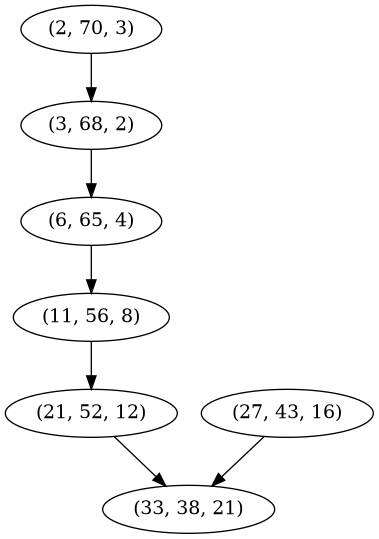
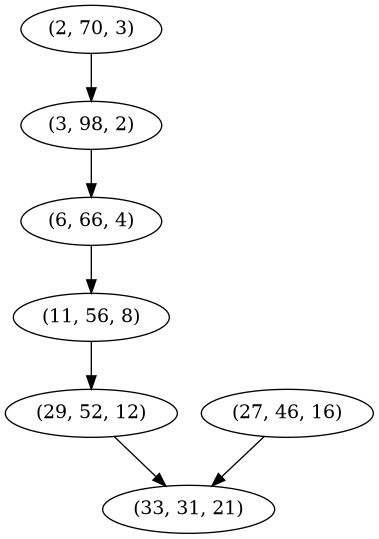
  digraph {
    n1 [label="(2, 70, 3)"]
-   "(3, 68, 2)"
-   "(6, 65, 4)"
+   "(3, 68, 2)" [label="(3, 98, 2)"]
+   "(6, 65, 4)" [label="(6, 66, 4)"]
    n4 [label="(11, 56, 8)"]
-   "(21, 52, 12)"
-   "(33, 38, 21)"
-   "(27, 46, 16)" [label="(27, 43, 16)"]
+   "(21, 52, 12)" [label="(29, 52, 12)"]
+   "(33, 38, 21)" [label="(33, 31, 21)"]
+   "(27, 46, 16)"
    n1 -> "(3, 68, 2)"
    "(3, 68, 2)" -> "(6, 65, 4)"
    "(6, 65, 4)" -> n4
    n4 -> "(21, 52, 12)"
    "(21, 52, 12)" -> "(33, 38, 21)"
    "(27, 46, 16)" -> "(33, 38, 21)"
  }
